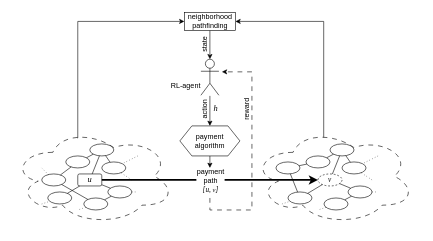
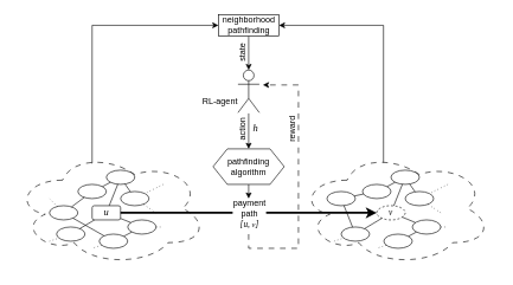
  <mxCell id="0" />
  <mxCell id="1" parent="0" />
  <mxCell id="2" value="" style="group" connectable="0" vertex="1" parent="1"><mxGeometry x="69" y="229" width="230" height="150" as="geometry" /></mxCell>
  <mxCell id="3" value="" style="ellipse;shape=cloud;whiteSpace=wrap;html=1;dashed=1;dashPattern=8 8;" vertex="1" parent="2"><mxGeometry x="-49" y="-16" width="270" height="160" as="geometry" /></mxCell>
  <mxCell id="4" value="" style="ellipse;whiteSpace=wrap;html=1;" vertex="1" parent="2"><mxGeometry x="40" y="30" width="40" height="20" as="geometry" /></mxCell>
  <mxCell id="5" value="" style="ellipse;whiteSpace=wrap;html=1;" vertex="1" parent="2"><mxGeometry x="100" y="40" width="40" height="20" as="geometry" /></mxCell>
  <mxCell id="6" value="&lt;font style=&quot;font-size: 14px;&quot;&gt;&lt;i style=&quot;&quot;&gt;u&lt;/i&gt;&lt;/font&gt;" style="whiteSpace=wrap;html=1;fontFamily=Times New Roman;rounded=1;" vertex="1" parent="2"><mxGeometry x="60" y="60" width="40" height="20" as="geometry" /></mxCell>
  <mxCell id="7" value="" style="ellipse;whiteSpace=wrap;html=1;" vertex="1" parent="2"><mxGeometry x="110" y="80" width="40" height="20" as="geometry" /></mxCell>
  <mxCell id="8" value="" style="ellipse;whiteSpace=wrap;html=1;" vertex="1" parent="2"><mxGeometry y="60" width="40" height="20" as="geometry" /></mxCell>
  <mxCell id="9" value="" style="ellipse;whiteSpace=wrap;html=1;" vertex="1" parent="2"><mxGeometry x="10" y="90" width="40" height="20" as="geometry" /></mxCell>
  <mxCell id="10" value="" style="ellipse;whiteSpace=wrap;html=1;" vertex="1" parent="2"><mxGeometry x="80" y="10" width="40" height="20" as="geometry" /></mxCell>
  <mxCell id="11" value="" style="ellipse;whiteSpace=wrap;html=1;" vertex="1" parent="2"><mxGeometry x="70" y="100" width="40" height="20" as="geometry" /></mxCell>
  <mxCell id="12" value="" style="endArrow=none;html=1;rounded=0;" edge="1" parent="2" source="4" target="10"><mxGeometry width="50" height="50" relative="1" as="geometry"><mxPoint x="130" y="100" as="sourcePoint" /><mxPoint x="180" y="50" as="targetPoint" /></mxGeometry></mxCell>
  <mxCell id="13" value="" style="endArrow=none;html=1;rounded=0;" edge="1" parent="2" source="5" target="10"><mxGeometry width="50" height="50" relative="1" as="geometry"><mxPoint x="130" y="100" as="sourcePoint" /><mxPoint x="180" y="50" as="targetPoint" /></mxGeometry></mxCell>
  <mxCell id="14" value="" style="endArrow=none;html=1;rounded=0;" edge="1" parent="2" source="6" target="10"><mxGeometry width="50" height="50" relative="1" as="geometry"><mxPoint x="130" y="100" as="sourcePoint" /><mxPoint x="180" y="50" as="targetPoint" /></mxGeometry></mxCell>
  <mxCell id="15" value="" style="endArrow=none;html=1;rounded=0;" edge="1" parent="2" source="6" target="7"><mxGeometry width="50" height="50" relative="1" as="geometry"><mxPoint x="130" y="100" as="sourcePoint" /><mxPoint x="180" y="50" as="targetPoint" /></mxGeometry></mxCell>
  <mxCell id="16" value="" style="endArrow=none;html=1;rounded=0;dashed=1;dashPattern=1 4;" edge="1" parent="2" target="5"><mxGeometry width="50" height="50" relative="1" as="geometry"><mxPoint x="150" y="70" as="sourcePoint" /><mxPoint x="180" y="50" as="targetPoint" /></mxGeometry></mxCell>
  <mxCell id="17" value="" style="endArrow=none;html=1;rounded=0;dashed=1;dashPattern=1 4;" edge="1" parent="2" target="5"><mxGeometry width="50" height="50" relative="1" as="geometry"><mxPoint x="160" y="30" as="sourcePoint" /><mxPoint x="180" y="50" as="targetPoint" /></mxGeometry></mxCell>
  <mxCell id="18" value="" style="endArrow=none;html=1;rounded=0;" edge="1" parent="2" source="4" target="8"><mxGeometry width="50" height="50" relative="1" as="geometry"><mxPoint x="130" y="100" as="sourcePoint" /><mxPoint x="180" y="50" as="targetPoint" /></mxGeometry></mxCell>
  <mxCell id="19" value="" style="endArrow=none;html=1;rounded=0;dashed=1;dashPattern=1 4;" edge="1" parent="2" source="8"><mxGeometry width="50" height="50" relative="1" as="geometry"><mxPoint x="130" y="100" as="sourcePoint" /><mxPoint y="50" as="targetPoint" /></mxGeometry></mxCell>
  <mxCell id="20" value="" style="endArrow=none;html=1;rounded=0;" edge="1" parent="2" source="9" target="6"><mxGeometry width="50" height="50" relative="1" as="geometry"><mxPoint x="130" y="100" as="sourcePoint" /><mxPoint x="180" y="50" as="targetPoint" /></mxGeometry></mxCell>
  <mxCell id="21" value="" style="endArrow=none;html=1;rounded=0;dashed=1;dashPattern=1 4;" edge="1" parent="2" target="9"><mxGeometry width="50" height="50" relative="1" as="geometry"><mxPoint y="110" as="sourcePoint" /><mxPoint x="180" y="50" as="targetPoint" /></mxGeometry></mxCell>
  <mxCell id="22" value="" style="endArrow=none;html=1;rounded=0;" edge="1" parent="2" source="11" target="7"><mxGeometry width="50" height="50" relative="1" as="geometry"><mxPoint x="130" y="100" as="sourcePoint" /><mxPoint x="180" y="50" as="targetPoint" /></mxGeometry></mxCell>
  <mxCell id="23" value="" style="endArrow=none;html=1;rounded=0;dashed=1;dashPattern=1 4;" edge="1" parent="2" source="11"><mxGeometry width="50" height="50" relative="1" as="geometry"><mxPoint x="130" y="100" as="sourcePoint" /><mxPoint x="60" y="120" as="targetPoint" /></mxGeometry></mxCell>
  <mxCell id="24" value="" style="endArrow=none;html=1;rounded=0;" edge="1" parent="2" source="8" target="11"><mxGeometry width="50" height="50" relative="1" as="geometry"><mxPoint x="130" y="100" as="sourcePoint" /><mxPoint x="180" y="50" as="targetPoint" /></mxGeometry></mxCell>
  <mxCell id="25" value="" style="endArrow=none;html=1;rounded=0;dashed=1;dashPattern=1 4;" edge="1" parent="2" source="7"><mxGeometry width="50" height="50" relative="1" as="geometry"><mxPoint x="130" y="100" as="sourcePoint" /><mxPoint x="160" y="90" as="targetPoint" /></mxGeometry></mxCell>
  <mxCell id="26" value="" style="group" connectable="0" vertex="1" parent="1"><mxGeometry x="469" y="229" width="230" height="150" as="geometry" /></mxCell>
  <mxCell id="27" value="" style="ellipse;shape=cloud;whiteSpace=wrap;html=1;dashed=1;dashPattern=8 8;" vertex="1" parent="26"><mxGeometry x="-49" y="-16" width="270" height="160" as="geometry" /></mxCell>
  <mxCell id="28" value="" style="ellipse;whiteSpace=wrap;html=1;" vertex="1" parent="26"><mxGeometry x="40" y="30" width="40" height="20" as="geometry" /></mxCell>
  <mxCell id="29" value="" style="ellipse;whiteSpace=wrap;html=1;" vertex="1" parent="26"><mxGeometry x="100" y="40" width="40" height="20" as="geometry" /></mxCell>
  <mxCell id="30" value="&lt;i style=&quot;color: rgb(12, 13, 14); font-family: Georgia, Cambria, &amp;quot;Times New Roman&amp;quot;, Times, serif; text-align: left;&quot;&gt;v&lt;/i&gt;" style="ellipse;whiteSpace=wrap;html=1;fontFamily=Times New Roman;dashed=1;" vertex="1" parent="26"><mxGeometry x="60" y="60" width="40" height="20" as="geometry" /></mxCell>
  <mxCell id="31" value="" style="ellipse;whiteSpace=wrap;html=1;" vertex="1" parent="26"><mxGeometry x="110" y="80" width="40" height="20" as="geometry" /></mxCell>
  <mxCell id="32" value="" style="ellipse;whiteSpace=wrap;html=1;" vertex="1" parent="26"><mxGeometry x="-10" y="40" width="40" height="20" as="geometry" /></mxCell>
  <mxCell id="33" value="" style="ellipse;whiteSpace=wrap;html=1;" vertex="1" parent="26"><mxGeometry x="10" y="90" width="40" height="20" as="geometry" /></mxCell>
  <mxCell id="34" value="" style="ellipse;whiteSpace=wrap;html=1;" vertex="1" parent="26"><mxGeometry x="80" y="10" width="40" height="20" as="geometry" /></mxCell>
  <mxCell id="35" value="" style="ellipse;whiteSpace=wrap;html=1;" vertex="1" parent="26"><mxGeometry x="70" y="100" width="40" height="20" as="geometry" /></mxCell>
  <mxCell id="36" value="" style="endArrow=none;html=1;rounded=0;" edge="1" parent="26" source="28" target="34"><mxGeometry width="50" height="50" relative="1" as="geometry"><mxPoint x="130" y="100" as="sourcePoint" /><mxPoint x="180" y="50" as="targetPoint" /></mxGeometry></mxCell>
  <mxCell id="37" value="" style="endArrow=none;html=1;rounded=0;" edge="1" parent="26" source="29" target="34"><mxGeometry width="50" height="50" relative="1" as="geometry"><mxPoint x="130" y="100" as="sourcePoint" /><mxPoint x="180" y="50" as="targetPoint" /></mxGeometry></mxCell>
  <mxCell id="38" value="" style="endArrow=none;html=1;rounded=0;" edge="1" parent="26" source="30" target="34"><mxGeometry width="50" height="50" relative="1" as="geometry"><mxPoint x="130" y="100" as="sourcePoint" /><mxPoint x="180" y="50" as="targetPoint" /></mxGeometry></mxCell>
  <mxCell id="39" value="" style="endArrow=none;html=1;rounded=0;" edge="1" parent="26" source="30" target="31"><mxGeometry width="50" height="50" relative="1" as="geometry"><mxPoint x="130" y="100" as="sourcePoint" /><mxPoint x="180" y="50" as="targetPoint" /></mxGeometry></mxCell>
  <mxCell id="40" value="" style="endArrow=none;html=1;rounded=0;dashed=1;dashPattern=1 4;" edge="1" parent="26" target="29"><mxGeometry width="50" height="50" relative="1" as="geometry"><mxPoint x="150" y="70" as="sourcePoint" /><mxPoint x="180" y="50" as="targetPoint" /></mxGeometry></mxCell>
  <mxCell id="41" value="" style="endArrow=none;html=1;rounded=0;dashed=1;dashPattern=1 4;" edge="1" parent="26" target="29"><mxGeometry width="50" height="50" relative="1" as="geometry"><mxPoint x="160" y="30" as="sourcePoint" /><mxPoint x="180" y="50" as="targetPoint" /></mxGeometry></mxCell>
  <mxCell id="42" value="" style="endArrow=none;html=1;rounded=0;" edge="1" parent="26" source="28" target="32"><mxGeometry width="50" height="50" relative="1" as="geometry"><mxPoint x="130" y="100" as="sourcePoint" /><mxPoint x="180" y="50" as="targetPoint" /></mxGeometry></mxCell>
  <mxCell id="43" value="" style="endArrow=none;html=1;rounded=0;" edge="1" parent="26" source="33" target="30"><mxGeometry width="50" height="50" relative="1" as="geometry"><mxPoint x="130" y="100" as="sourcePoint" /><mxPoint x="180" y="50" as="targetPoint" /></mxGeometry></mxCell>
  <mxCell id="44" value="" style="endArrow=none;html=1;rounded=0;dashed=1;dashPattern=1 4;" edge="1" parent="26" target="33"><mxGeometry width="50" height="50" relative="1" as="geometry"><mxPoint y="110" as="sourcePoint" /><mxPoint x="180" y="50" as="targetPoint" /></mxGeometry></mxCell>
  <mxCell id="45" value="" style="endArrow=none;html=1;rounded=0;" edge="1" parent="26" source="35" target="31"><mxGeometry width="50" height="50" relative="1" as="geometry"><mxPoint x="130" y="100" as="sourcePoint" /><mxPoint x="180" y="50" as="targetPoint" /></mxGeometry></mxCell>
  <mxCell id="46" value="" style="endArrow=none;html=1;rounded=0;dashed=1;dashPattern=1 4;" edge="1" parent="26" source="35"><mxGeometry width="50" height="50" relative="1" as="geometry"><mxPoint x="130" y="100" as="sourcePoint" /><mxPoint x="60" y="120" as="targetPoint" /></mxGeometry></mxCell>
  <mxCell id="47" value="" style="endArrow=none;html=1;rounded=0;" edge="1" parent="26" source="32" target="33"><mxGeometry width="50" height="50" relative="1" as="geometry"><mxPoint x="130" y="100" as="sourcePoint" /><mxPoint x="180" y="50" as="targetPoint" /></mxGeometry></mxCell>
  <mxCell id="48" value="" style="endArrow=none;html=1;rounded=0;dashed=1;dashPattern=1 4;" edge="1" parent="26" source="31"><mxGeometry width="50" height="50" relative="1" as="geometry"><mxPoint x="130" y="100" as="sourcePoint" /><mxPoint x="160" y="90" as="targetPoint" /></mxGeometry></mxCell>
  <mxCell id="49" value="" style="endArrow=classic;html=1;rounded=0;dashed=0;dashPattern=1 1;strokeWidth=3;" edge="1" parent="1" source="6" target="30"><mxGeometry relative="1" as="geometry"><mxPoint x="339" y="319" as="sourcePoint" /><mxPoint x="439" y="319" as="targetPoint" /></mxGeometry></mxCell>
  <mxCell id="50" value="payment&lt;div style=&quot;font-size: 12px;&quot;&gt;path&lt;/div&gt;&lt;div style=&quot;&quot;&gt;&lt;font style=&quot;&quot;&gt;&lt;i style=&quot;font-size: 12px;&quot;&gt;&lt;font face=&quot;symbol&quot;&gt;[&lt;/font&gt;&lt;font face=&quot;Times New Roman&quot;&gt;u,&amp;nbsp;&lt;/font&gt;&lt;/i&gt;&lt;i style=&quot;text-wrap-mode: wrap; background-color: rgb(251, 251, 251); color: rgb(12, 13, 14); font-family: Georgia, Cambria, &amp;quot;Times New Roman&amp;quot;, Times, serif; text-align: left;&quot;&gt;&lt;font style=&quot;font-size: 11px;&quot;&gt;v&lt;/font&gt;&lt;/i&gt;&lt;i style=&quot;font-size: 12px;&quot;&gt;&lt;font face=&quot;symbol&quot;&gt;]&lt;/font&gt;&lt;/i&gt;&lt;/font&gt;&lt;/div&gt;" style="edgeLabel;resizable=0;html=1;;align=center;verticalAlign=middle;fontSize=12;" connectable="0" vertex="1" parent="49"><mxGeometry relative="1" as="geometry" /></mxCell>
  <mxCell id="51" value="" style="shape=umlActor;verticalLabelPosition=bottom;verticalAlign=top;html=1;outlineConnect=0;" vertex="1" parent="1"><mxGeometry x="334" y="98" width="30" height="60" as="geometry" /></mxCell>
  <mxCell id="52" value="" style="edgeStyle=orthogonalEdgeStyle;rounded=0;orthogonalLoop=1;jettySize=auto;html=1;" edge="1" parent="1" source="53" target="51"><mxGeometry relative="1" as="geometry" /></mxCell>
  <mxCell id="53" value="neighborhood&lt;div&gt;pathfinding&lt;/div&gt;" style="rounded=0;whiteSpace=wrap;html=1;" vertex="1" parent="1"><mxGeometry x="306.5" y="20" width="85" height="30" as="geometry" /></mxCell>
  <mxCell id="54" style="edgeStyle=orthogonalEdgeStyle;rounded=0;orthogonalLoop=1;jettySize=auto;html=1;" edge="1" parent="1" source="55"><mxGeometry relative="1" as="geometry"><mxPoint x="349" y="279" as="targetPoint" /></mxGeometry></mxCell>
- <mxCell id="55" value="payment&lt;div&gt;algorithm&lt;/div&gt;" style="shape=hexagon;perimeter=hexagonPerimeter2;whiteSpace=wrap;html=1;fixedSize=1;" vertex="1" parent="1"><mxGeometry x="299" y="209" width="100" height="50" as="geometry" /></mxCell>
+ <mxCell id="55" value="pathfinding&lt;div&gt;algorithm&lt;/div&gt;" style="shape=hexagon;perimeter=hexagonPerimeter2;whiteSpace=wrap;html=1;fixedSize=1;" vertex="1" parent="1"><mxGeometry x="299" y="209" width="100" height="50" as="geometry" /></mxCell>
  <mxCell id="56" value="" style="endArrow=classic;html=1;rounded=0;" edge="1" parent="1"><mxGeometry relative="1" as="geometry"><mxPoint x="349" y="159" as="sourcePoint" /><mxPoint x="349" y="209" as="targetPoint" /></mxGeometry></mxCell>
  <mxCell id="57" value="&lt;p style=&quot;line-height: 120%;&quot;&gt;&lt;br&gt;&lt;/p&gt;" style="edgeLabel;resizable=0;html=1;;align=center;verticalAlign=middle;" connectable="0" vertex="1" parent="56"><mxGeometry relative="1" as="geometry"><mxPoint x="-10" y="-5" as="offset" /></mxGeometry></mxCell>
  <mxCell id="58" value="&lt;i style=&quot;font-size: 11px; text-wrap: nowrap; background-color: rgb(255, 255, 255); font-family: symbol;&quot;&gt;&lt;font style=&quot;font-size: 14px;&quot;&gt;h&lt;/font&gt;&lt;/i&gt;" style="text;html=1;align=center;verticalAlign=middle;whiteSpace=wrap;rounded=0;rotation=0;" vertex="1" parent="1"><mxGeometry x="329" y="166" width="60" height="30" as="geometry" /></mxCell>
  <mxCell id="59" value="&lt;span style=&quot;text-wrap: nowrap; background-color: rgb(255, 255, 255);&quot;&gt;&lt;font style=&quot;font-size: 12px;&quot;&gt;action&lt;/font&gt;&lt;/span&gt;" style="text;html=1;align=center;verticalAlign=middle;whiteSpace=wrap;rounded=0;rotation=-90;fontSize=13;" vertex="1" parent="1"><mxGeometry x="309" y="166" width="60" height="30" as="geometry" /></mxCell>
  <mxCell id="60" value="" style="endArrow=classic;html=1;rounded=0;edgeStyle=orthogonalEdgeStyle;dashed=1;dashPattern=8 8;" edge="1" parent="1"><mxGeometry width="50" height="50" relative="1" as="geometry"><mxPoint x="349" y="329" as="sourcePoint" /><mxPoint x="369" y="119" as="targetPoint" /><Array as="points"><mxPoint x="349" y="349" /><mxPoint x="419" y="349" /><mxPoint x="419" y="119" /></Array></mxGeometry></mxCell>
  <mxCell id="61" value="&lt;span style=&quot;text-wrap: nowrap; background-color: rgb(255, 255, 255);&quot;&gt;&lt;font style=&quot;font-size: 12px;&quot;&gt;reward&lt;/font&gt;&lt;/span&gt;" style="text;html=1;align=center;verticalAlign=middle;whiteSpace=wrap;rounded=0;rotation=-90;fontSize=13;" vertex="1" parent="1"><mxGeometry x="379" y="166" width="60" height="30" as="geometry" /></mxCell>
  <mxCell id="62" value="&lt;span style=&quot;text-wrap: nowrap; background-color: rgb(255, 255, 255);&quot;&gt;&lt;font style=&quot;font-size: 12px;&quot;&gt;state&lt;/font&gt;&lt;/span&gt;" style="text;html=1;align=center;verticalAlign=middle;whiteSpace=wrap;rounded=0;rotation=-90;fontSize=13;" vertex="1" parent="1"><mxGeometry x="309" y="58" width="60" height="30" as="geometry" /></mxCell>
  <mxCell id="63" style="edgeStyle=orthogonalEdgeStyle;rounded=0;orthogonalLoop=1;jettySize=auto;html=1;entryX=0;entryY=0.5;entryDx=0;entryDy=0;exitX=0.4;exitY=0.1;exitDx=0;exitDy=0;exitPerimeter=0;" edge="1" parent="1" source="3" target="53"><mxGeometry relative="1" as="geometry"><Array as="points"><mxPoint x="129" y="229" /><mxPoint x="129" y="35" /></Array></mxGeometry></mxCell>
  <mxCell id="64" style="edgeStyle=orthogonalEdgeStyle;rounded=0;orthogonalLoop=1;jettySize=auto;html=1;exitX=0.439;exitY=0.095;exitDx=0;exitDy=0;exitPerimeter=0;" edge="1" parent="1" source="27" target="53"><mxGeometry relative="1" as="geometry"><Array as="points"><mxPoint x="539" y="35" /></Array></mxGeometry></mxCell>
  <mxCell id="65" value="RL-agent" style="text;html=1;align=center;verticalAlign=middle;whiteSpace=wrap;rounded=0;" vertex="1" parent="1"><mxGeometry x="279" y="128" width="60" height="30" as="geometry" /></mxCell>
